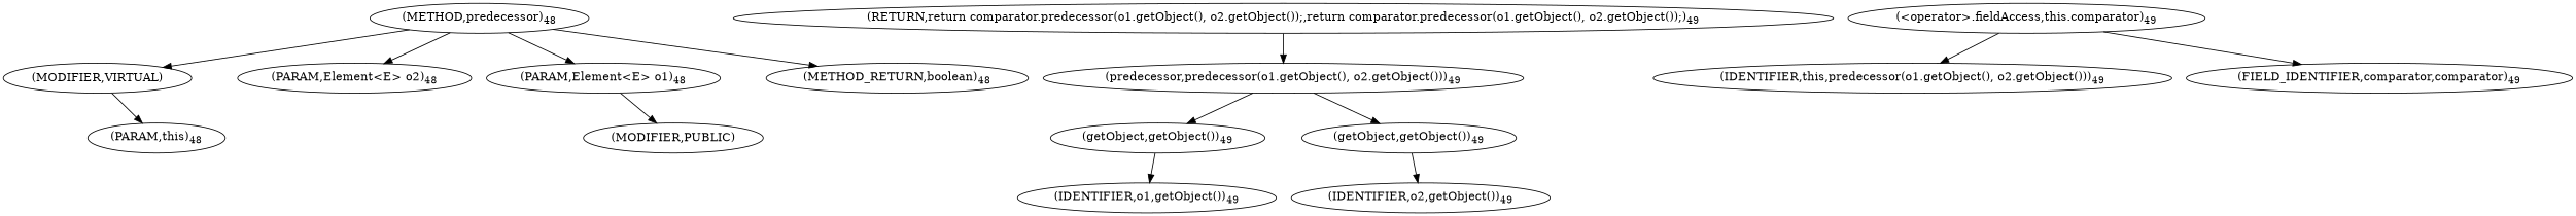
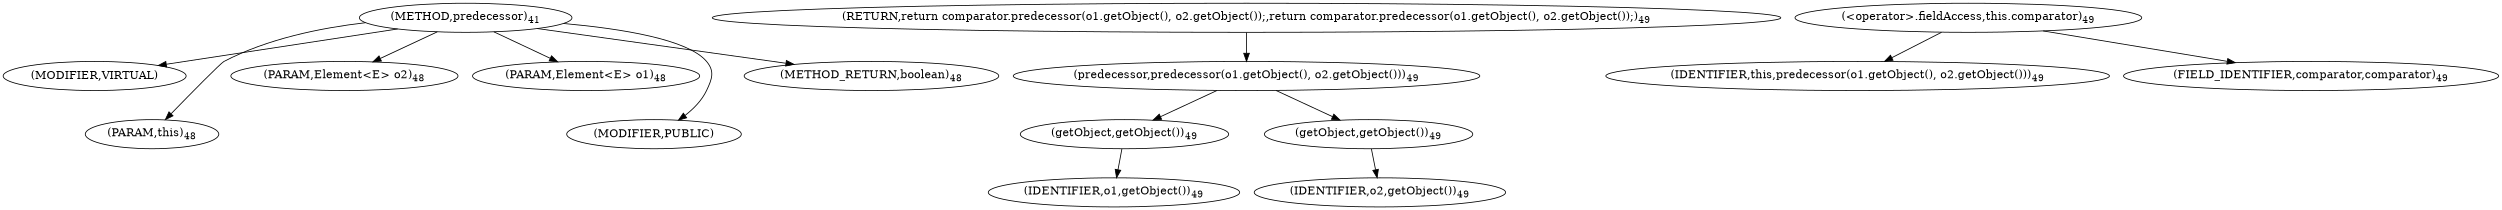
  digraph {
-   n1 [label=<(METHOD,predecessor)<SUB>48</SUB>>]
+   n1 [label=<(METHOD,predecessor)<SUB>41</SUB>>]
    n2 [label=<(PARAM,this)<SUB>48</SUB>>]
    n3 [label=<(PARAM,Element&lt;E&gt; o1)<SUB>48</SUB>>]
    n4 [label=<(PARAM,Element&lt;E&gt; o2)<SUB>48</SUB>>]
    n5 [label=<(MODIFIER,PUBLIC)>]
    n6 [label=<(MODIFIER,VIRTUAL)>]
    n7 [label=<(METHOD_RETURN,boolean)<SUB>48</SUB>>]
    n8 [label=<(RETURN,return comparator.predecessor(o1.getObject(), o2.getObject());,return comparator.predecessor(o1.getObject(), o2.getObject());)<SUB>49</SUB>>]
    n9 [label=<(predecessor,predecessor(o1.getObject(), o2.getObject()))<SUB>49</SUB>>]
    n10 [label=<(getObject,getObject())<SUB>49</SUB>>]
    n11 [label=<(getObject,getObject())<SUB>49</SUB>>]
    n12 [label=<(&lt;operator&gt;.fieldAccess,this.comparator)<SUB>49</SUB>>]
    n13 [label=<(IDENTIFIER,this,predecessor(o1.getObject(), o2.getObject()))<SUB>49</SUB>>]
    n14 [label=<(FIELD_IDENTIFIER,comparator,comparator)<SUB>49</SUB>>]
    n15 [label=<(IDENTIFIER,o1,getObject())<SUB>49</SUB>>]
    n16 [label=<(IDENTIFIER,o2,getObject())<SUB>49</SUB>>]
-   n6 -> n2
+   n1 -> n2
    n1 -> n3
    n1 -> n4
-   n3 -> n5
+   n1 -> n5
    n1 -> n6
    n1 -> n7
    n8 -> n9
    n9 -> n10
    n9 -> n11
    n10 -> n15
    n11 -> n16
    n12 -> n13
    n12 -> n14
  }
